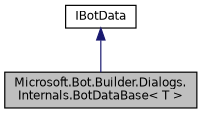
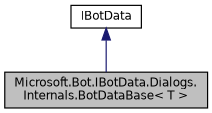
  digraph {
    fontname="DejaVu Sans"
    node [color=black fontname="DejaVu Sans" fontsize=10 shape=record style=filled]
-   n1 [fillcolor=grey75 fontcolor=black height=0.2 label="Microsoft.Bot.Builder.Dialogs.\lInternals.BotDataBase\< T \>" width=0.4]
+   n1 [fillcolor=grey75 fontcolor=black height=0.2 label="Microsoft.Bot.IBotData.Dialogs.\lInternals.BotDataBase\< T \>" width=0.4]
    n2 [fillcolor=white height=0.2 label=IBotData width=0.4]
    n2 -> n1 [color=midnightblue dir=back fontname="DejaVu Sans" fontsize=10 labelfontname=Helvetica labelfontsize=10 style=solid]
  }
